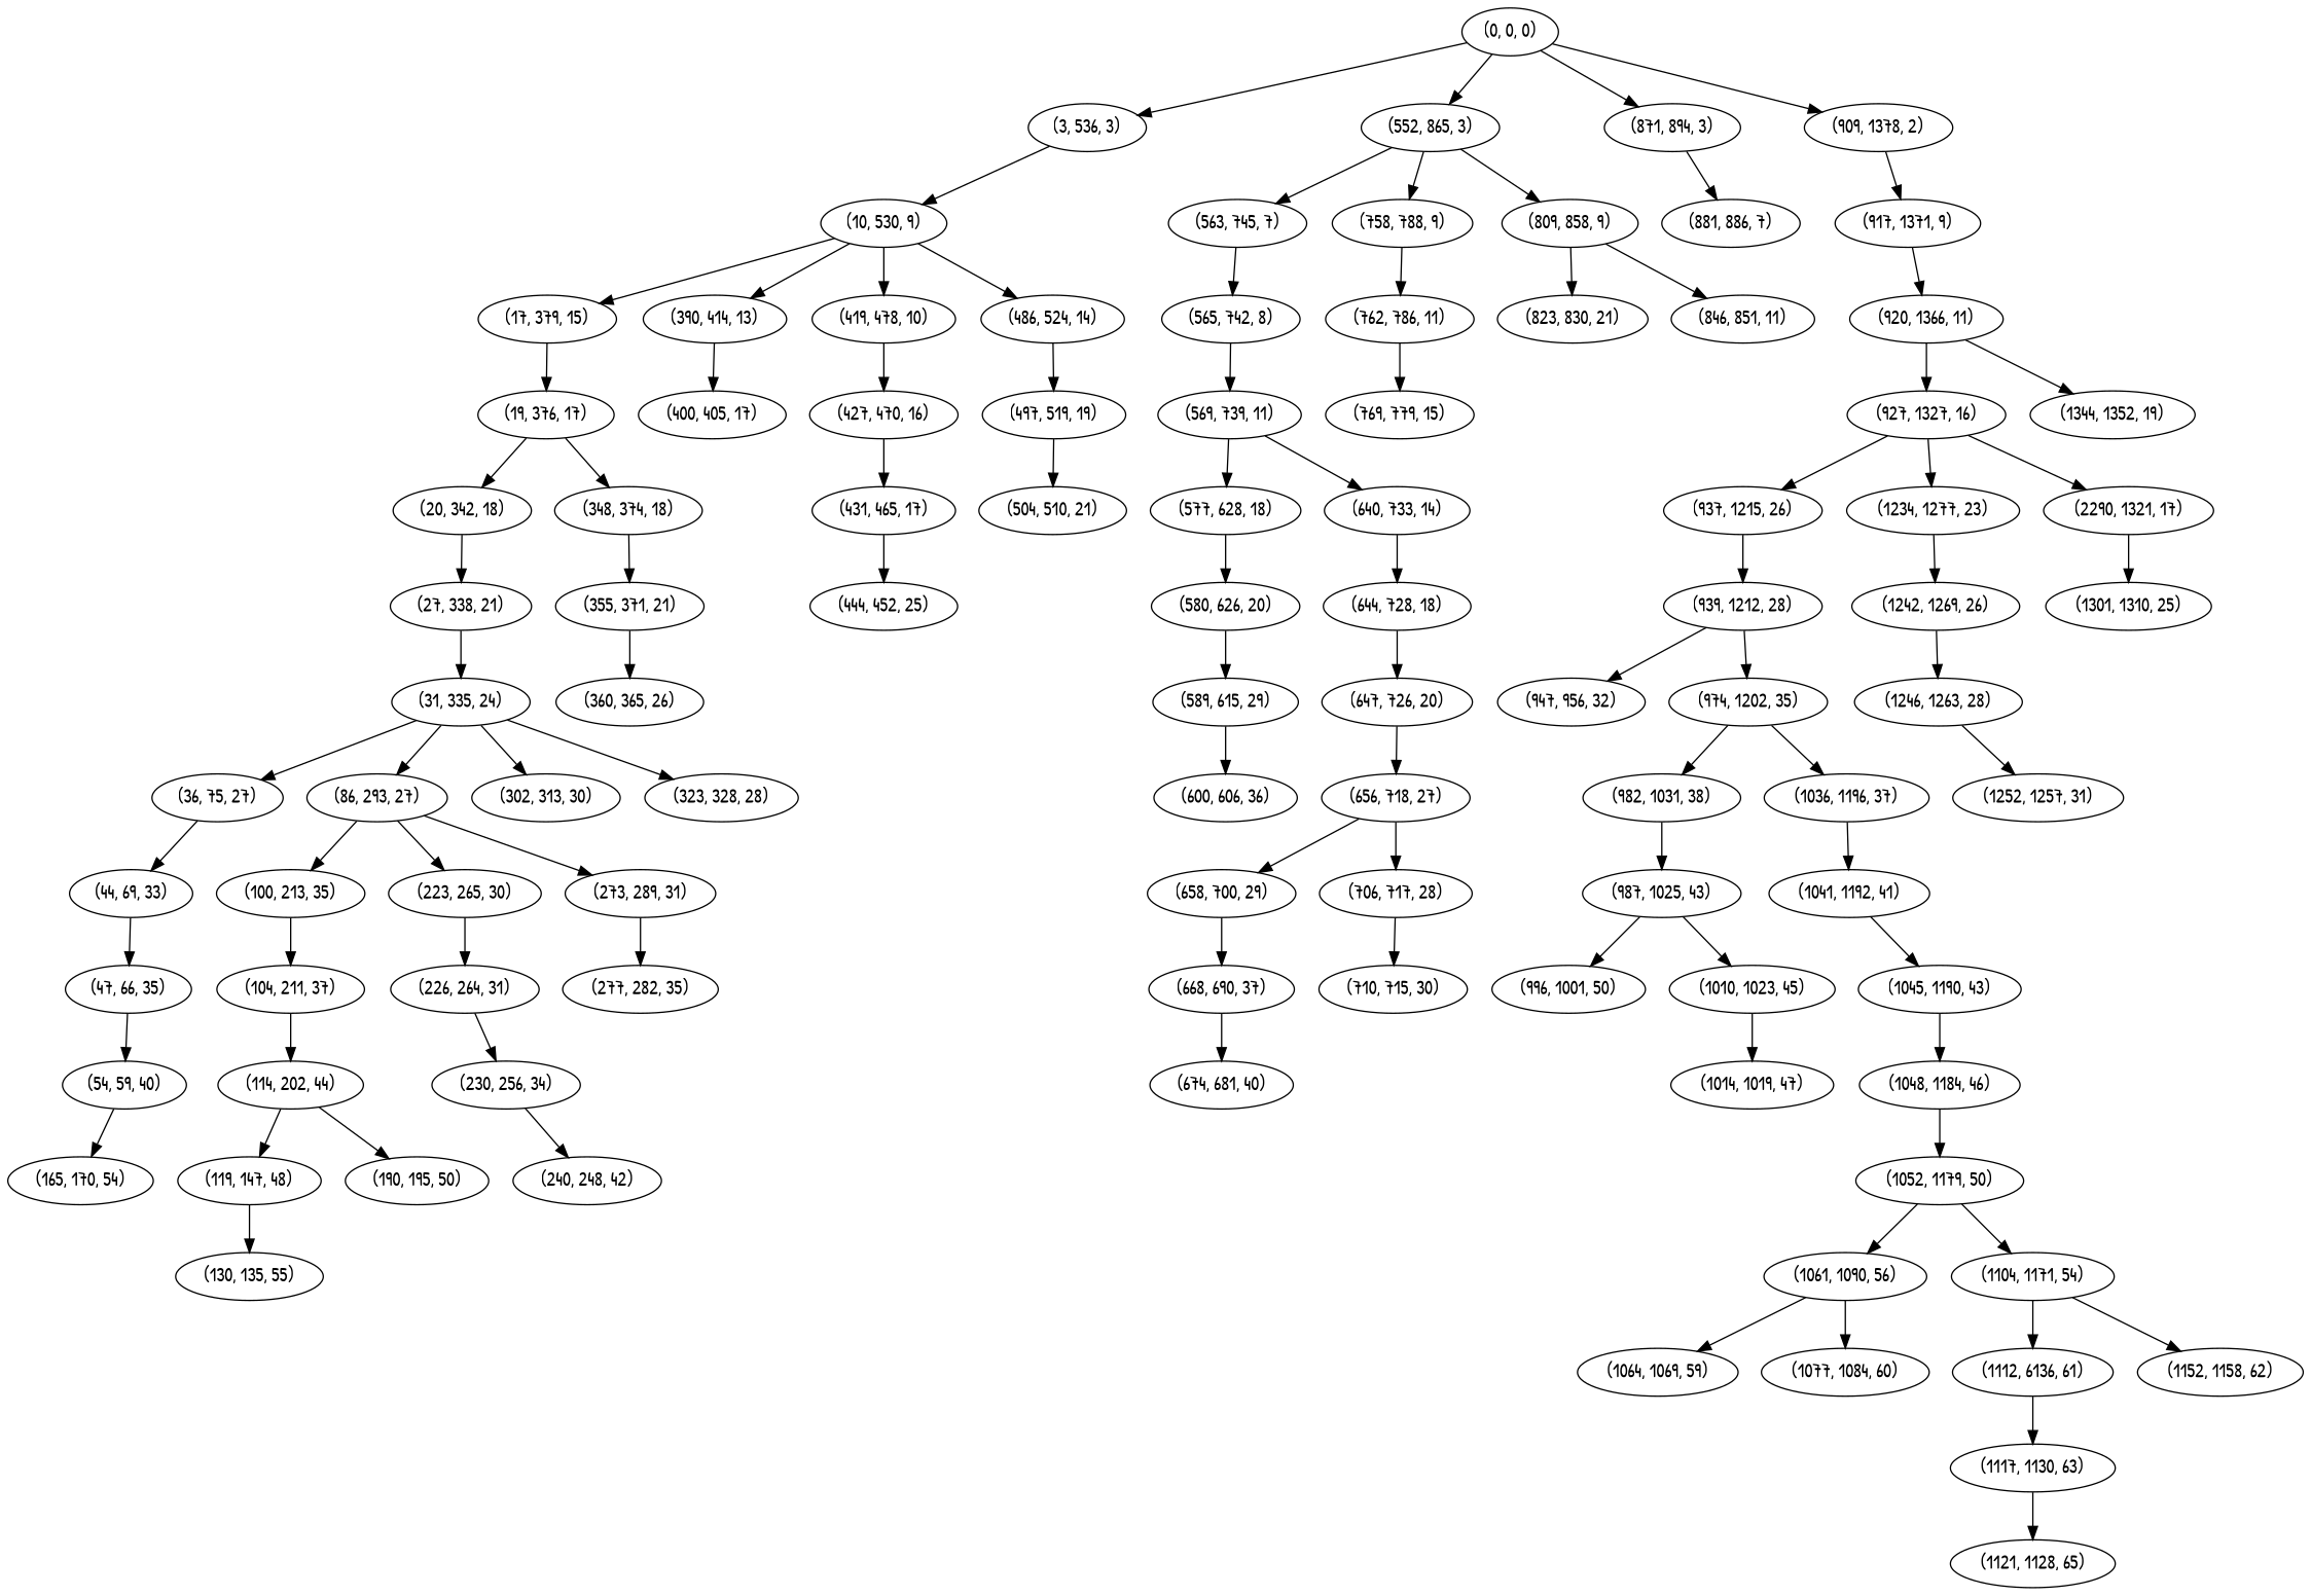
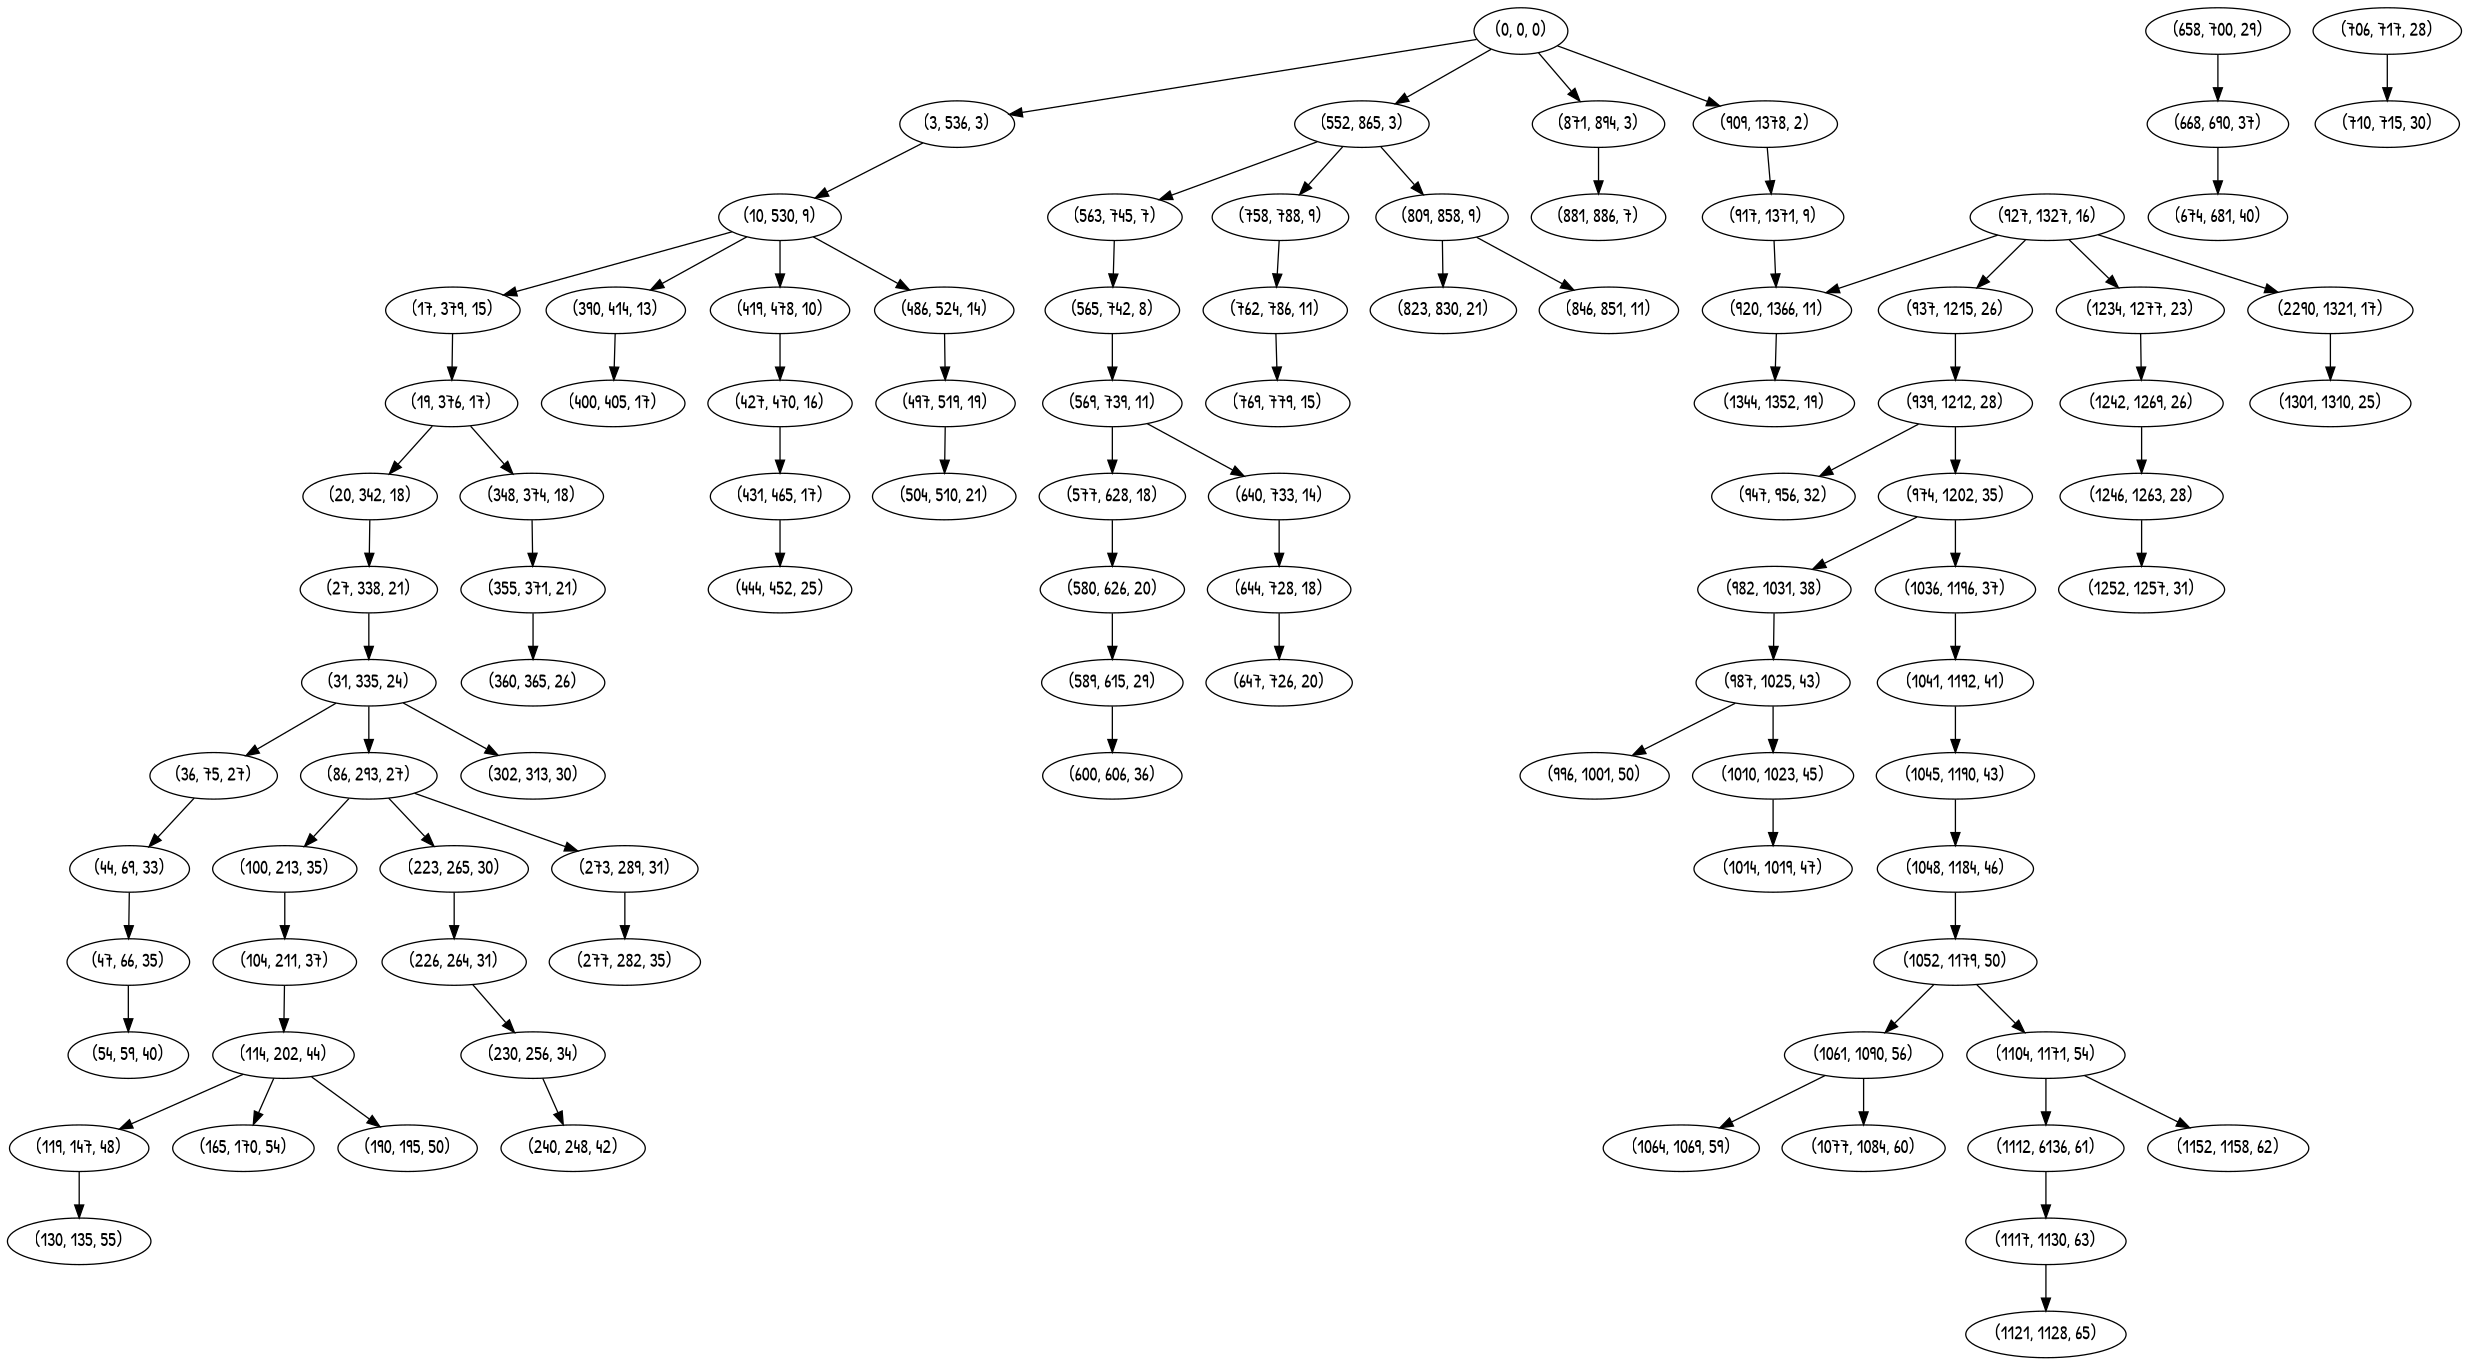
  digraph {
    fontname="Patrick Hand"
    node [fontname="Patrick Hand"]
    edge [fontname="Patrick Hand"]
    "(0, 0, 0)"
    "(3, 536, 3)"
    "(552, 865, 3)"
    "(871, 894, 3)"
    "(909, 1378, 2)"
    "(10, 530, 9)"
    "(563, 745, 7)"
    "(758, 788, 9)"
    "(809, 858, 9)"
    "(881, 886, 7)"
    "(917, 1371, 9)"
    "(17, 379, 15)"
    "(390, 414, 13)"
    "(419, 478, 10)"
    "(486, 524, 14)"
    "(19, 376, 17)"
    "(400, 405, 17)"
    "(427, 470, 16)"
    "(497, 519, 19)"
    "(20, 342, 18)"
    "(348, 374, 18)"
    "(27, 338, 21)"
    n23 [label="(355, 371, 21)"]
    "(31, 335, 24)"
    "(36, 75, 27)"
    "(86, 293, 27)"
    "(302, 313, 30)"
-   "(323, 328, 28)"
    "(44, 69, 33)"
    "(100, 213, 35)"
    "(223, 265, 30)"
    "(273, 289, 31)"
    "(47, 66, 35)"
    "(54, 59, 40)"
    "(104, 211, 37)"
    "(226, 264, 31)"
    "(277, 282, 35)"
    "(114, 202, 44)"
    "(119, 147, 48)"
    "(165, 170, 54)"
    "(190, 195, 50)"
    "(130, 135, 55)"
    "(230, 256, 34)"
    "(240, 248, 42)"
    "(360, 365, 26)"
    "(431, 465, 17)"
    "(444, 452, 25)"
    "(504, 510, 21)"
    "(565, 742, 8)"
    "(762, 786, 11)"
    "(823, 830, 21)"
    "(846, 851, 11)"
    "(569, 739, 11)"
    "(577, 628, 18)"
    "(640, 733, 14)"
    "(580, 626, 20)"
    "(644, 728, 18)"
    "(589, 615, 29)"
    "(600, 606, 36)"
    "(647, 726, 20)"
-   "(656, 718, 27)"
    "(658, 700, 29)"
    "(706, 717, 28)"
    "(668, 690, 37)"
    "(710, 715, 30)"
    "(674, 681, 40)"
    "(769, 779, 15)"
    "(920, 1366, 11)"
    "(927, 1327, 16)"
    "(1344, 1352, 19)"
    "(937, 1215, 26)"
    "(1234, 1277, 23)"
    n73 [label="(2290, 1321, 17)"]
    "(939, 1212, 28)"
    "(1242, 1269, 26)"
    "(1301, 1310, 25)"
    "(947, 956, 32)"
    "(974, 1202, 35)"
    "(982, 1031, 38)"
    "(1036, 1196, 37)"
    "(987, 1025, 43)"
    "(1041, 1192, 41)"
    "(996, 1001, 50)"
    "(1010, 1023, 45)"
    "(1014, 1019, 47)"
    "(1045, 1190, 43)"
    "(1048, 1184, 46)"
    "(1052, 1179, 50)"
    "(1061, 1090, 56)"
    "(1104, 1171, 54)"
    "(1064, 1069, 59)"
    "(1077, 1084, 60)"
    n93 [label="(1112, 6136, 61)"]
    "(1152, 1158, 62)"
    "(1117, 1130, 63)"
    "(1121, 1128, 65)"
    "(1246, 1263, 28)"
    "(1252, 1257, 31)"
    "(0, 0, 0)" -> "(3, 536, 3)"
    "(0, 0, 0)" -> "(552, 865, 3)"
    "(0, 0, 0)" -> "(871, 894, 3)"
    "(0, 0, 0)" -> "(909, 1378, 2)"
    "(3, 536, 3)" -> "(10, 530, 9)"
    "(552, 865, 3)" -> "(563, 745, 7)"
    "(552, 865, 3)" -> "(758, 788, 9)"
    "(552, 865, 3)" -> "(809, 858, 9)"
    "(871, 894, 3)" -> "(881, 886, 7)"
    "(909, 1378, 2)" -> "(917, 1371, 9)"
    "(10, 530, 9)" -> "(17, 379, 15)"
    "(10, 530, 9)" -> "(390, 414, 13)"
    "(10, 530, 9)" -> "(419, 478, 10)"
    "(10, 530, 9)" -> "(486, 524, 14)"
    "(563, 745, 7)" -> "(565, 742, 8)"
    "(758, 788, 9)" -> "(762, 786, 11)"
    "(809, 858, 9)" -> "(823, 830, 21)"
    "(809, 858, 9)" -> "(846, 851, 11)"
    "(917, 1371, 9)" -> "(920, 1366, 11)"
    "(17, 379, 15)" -> "(19, 376, 17)"
    "(390, 414, 13)" -> "(400, 405, 17)"
    "(419, 478, 10)" -> "(427, 470, 16)"
    "(486, 524, 14)" -> "(497, 519, 19)"
    "(19, 376, 17)" -> "(20, 342, 18)"
    "(19, 376, 17)" -> "(348, 374, 18)"
    "(427, 470, 16)" -> "(431, 465, 17)"
    "(497, 519, 19)" -> "(504, 510, 21)"
    "(20, 342, 18)" -> "(27, 338, 21)"
    "(348, 374, 18)" -> n23
    "(27, 338, 21)" -> "(31, 335, 24)"
    n23 -> "(360, 365, 26)"
    "(31, 335, 24)" -> "(36, 75, 27)"
    "(31, 335, 24)" -> "(86, 293, 27)"
    "(31, 335, 24)" -> "(302, 313, 30)"
-   "(31, 335, 24)" -> "(323, 328, 28)"
    "(36, 75, 27)" -> "(44, 69, 33)"
    "(86, 293, 27)" -> "(100, 213, 35)"
    "(86, 293, 27)" -> "(223, 265, 30)"
    "(86, 293, 27)" -> "(273, 289, 31)"
    "(44, 69, 33)" -> "(47, 66, 35)"
    "(100, 213, 35)" -> "(104, 211, 37)"
    "(223, 265, 30)" -> "(226, 264, 31)"
    "(273, 289, 31)" -> "(277, 282, 35)"
    "(47, 66, 35)" -> "(54, 59, 40)"
    "(104, 211, 37)" -> "(114, 202, 44)"
    "(226, 264, 31)" -> "(230, 256, 34)"
    "(114, 202, 44)" -> "(119, 147, 48)"
-   "(54, 59, 40)" -> "(165, 170, 54)"
+   "(114, 202, 44)" -> "(165, 170, 54)"
    "(114, 202, 44)" -> "(190, 195, 50)"
    "(119, 147, 48)" -> "(130, 135, 55)"
    "(230, 256, 34)" -> "(240, 248, 42)"
    "(431, 465, 17)" -> "(444, 452, 25)"
    "(565, 742, 8)" -> "(569, 739, 11)"
    "(762, 786, 11)" -> "(769, 779, 15)"
    "(569, 739, 11)" -> "(577, 628, 18)"
    "(569, 739, 11)" -> "(640, 733, 14)"
    "(577, 628, 18)" -> "(580, 626, 20)"
    "(640, 733, 14)" -> "(644, 728, 18)"
    "(580, 626, 20)" -> "(589, 615, 29)"
    "(644, 728, 18)" -> "(647, 726, 20)"
    "(589, 615, 29)" -> "(600, 606, 36)"
-   "(647, 726, 20)" -> "(656, 718, 27)"
-   "(656, 718, 27)" -> "(658, 700, 29)"
-   "(656, 718, 27)" -> "(706, 717, 28)"
    "(658, 700, 29)" -> "(668, 690, 37)"
    "(706, 717, 28)" -> "(710, 715, 30)"
    "(668, 690, 37)" -> "(674, 681, 40)"
-   "(920, 1366, 11)" -> "(927, 1327, 16)"
+   "(927, 1327, 16)" -> "(920, 1366, 11)"
    "(920, 1366, 11)" -> "(1344, 1352, 19)"
    "(927, 1327, 16)" -> "(937, 1215, 26)"
    "(927, 1327, 16)" -> "(1234, 1277, 23)"
    "(927, 1327, 16)" -> n73
    "(937, 1215, 26)" -> "(939, 1212, 28)"
    "(1234, 1277, 23)" -> "(1242, 1269, 26)"
    n73 -> "(1301, 1310, 25)"
    "(939, 1212, 28)" -> "(947, 956, 32)"
    "(939, 1212, 28)" -> "(974, 1202, 35)"
    "(1242, 1269, 26)" -> "(1246, 1263, 28)"
    "(974, 1202, 35)" -> "(982, 1031, 38)"
    "(974, 1202, 35)" -> "(1036, 1196, 37)"
    "(982, 1031, 38)" -> "(987, 1025, 43)"
    "(1036, 1196, 37)" -> "(1041, 1192, 41)"
    "(987, 1025, 43)" -> "(996, 1001, 50)"
    "(987, 1025, 43)" -> "(1010, 1023, 45)"
    "(1041, 1192, 41)" -> "(1045, 1190, 43)"
    "(1010, 1023, 45)" -> "(1014, 1019, 47)"
    "(1045, 1190, 43)" -> "(1048, 1184, 46)"
    "(1048, 1184, 46)" -> "(1052, 1179, 50)"
    "(1052, 1179, 50)" -> "(1061, 1090, 56)"
    "(1052, 1179, 50)" -> "(1104, 1171, 54)"
    "(1061, 1090, 56)" -> "(1064, 1069, 59)"
    "(1061, 1090, 56)" -> "(1077, 1084, 60)"
    "(1104, 1171, 54)" -> n93
    "(1104, 1171, 54)" -> "(1152, 1158, 62)"
    n93 -> "(1117, 1130, 63)"
    "(1117, 1130, 63)" -> "(1121, 1128, 65)"
    "(1246, 1263, 28)" -> "(1252, 1257, 31)"
  }
